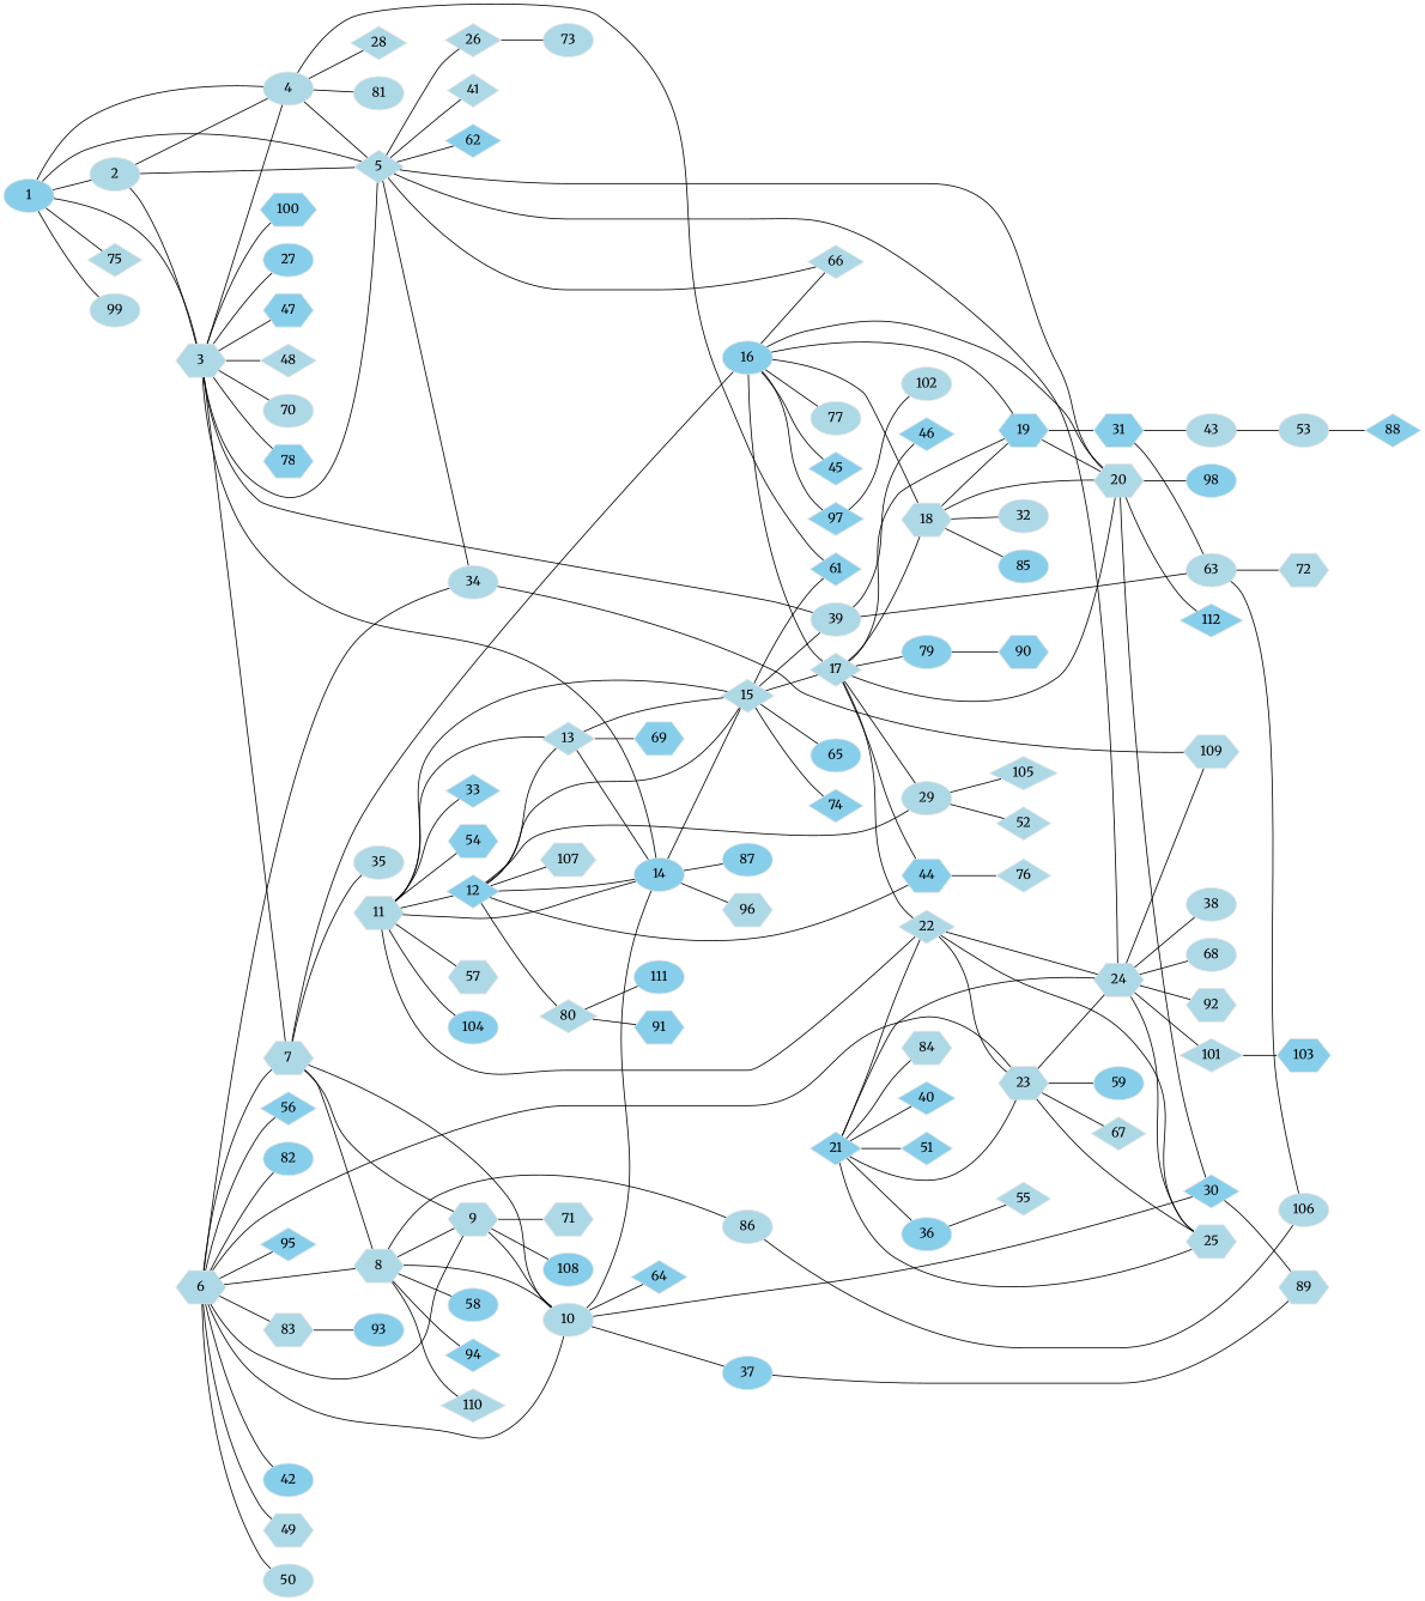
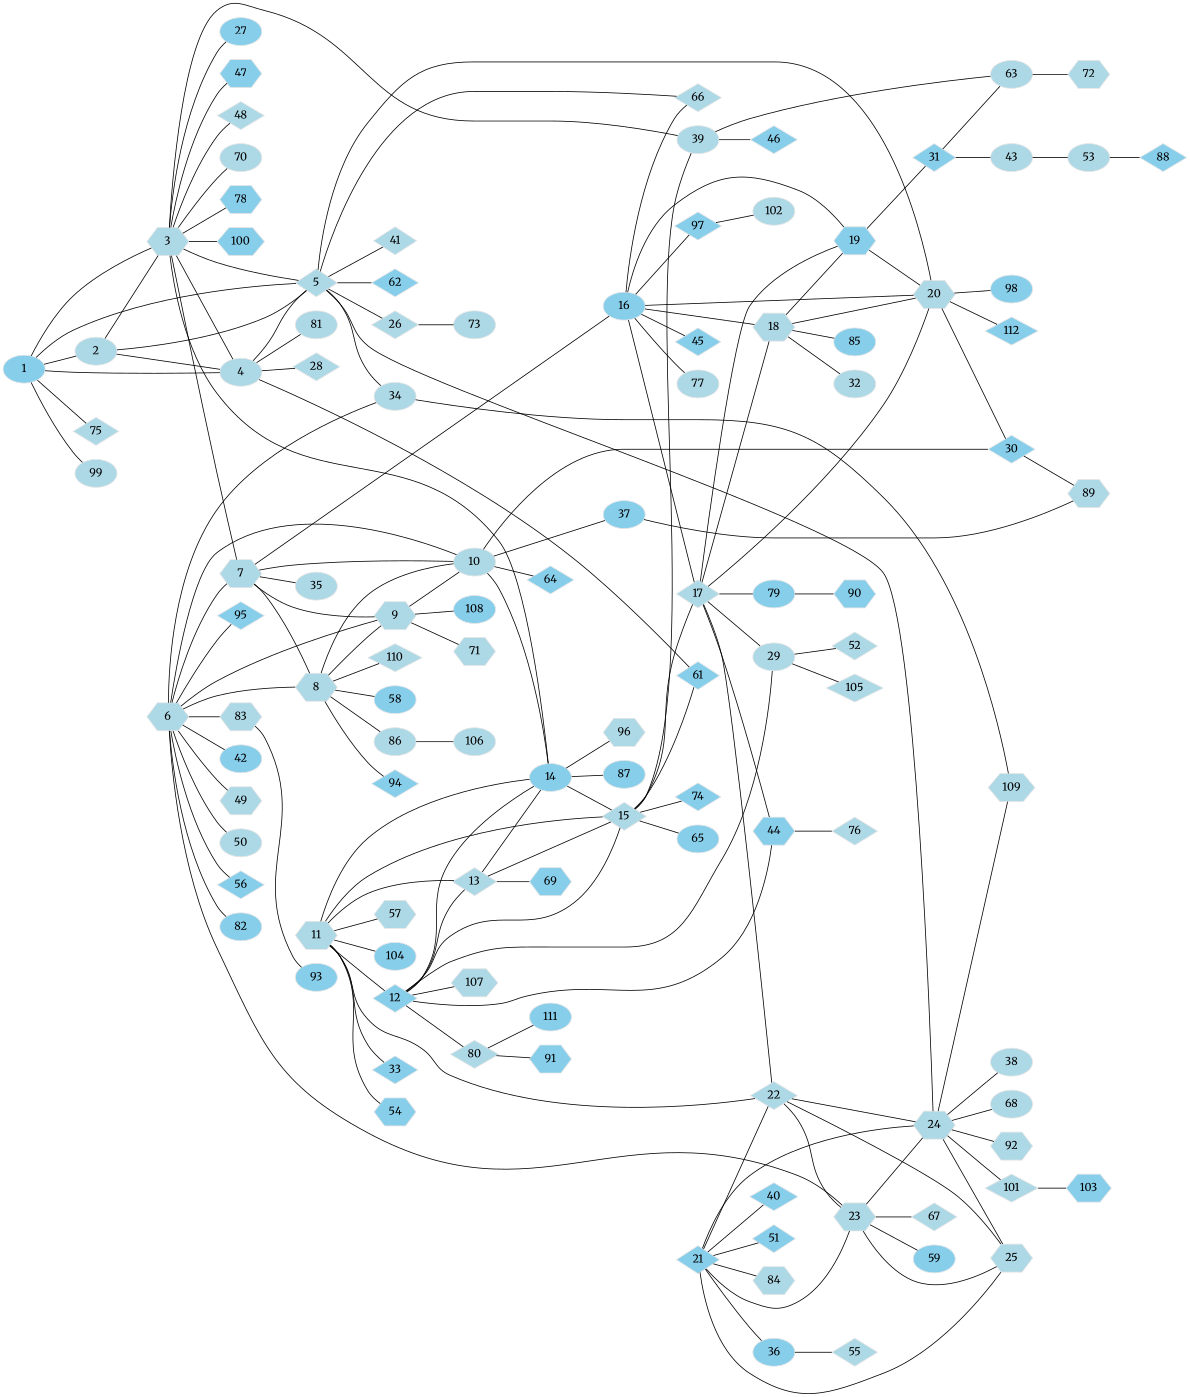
  graph {
    fontname=Merriweather
    rankdir=LR
    node [color=gray90 fillcolor=lightblue fontname=Merriweather shape=ellipse style=filled]
    edge [fontname=Merriweather]
    1 [fillcolor=skyblue]
    2
    3 [shape=hexagon]
    4
    5 [shape=diamond]
    75 [shape=diamond]
    99
    7 [shape=hexagon]
    14 [fillcolor=skyblue]
    27 [fillcolor=skyblue]
    39
    47 [fillcolor=skyblue shape=hexagon]
    48 [shape=diamond]
    70
    78 [fillcolor=skyblue shape=hexagon]
    100 [fillcolor=skyblue shape=hexagon]
    28 [shape=diamond]
    61 [fillcolor=skyblue shape=diamond]
    81
    20 [shape=hexagon]
    24 [shape=hexagon]
    26 [shape=diamond]
    34
    41 [shape=diamond]
    62 [fillcolor=skyblue shape=diamond]
    66 [shape=diamond]
    8 [shape=hexagon]
    9 [shape=hexagon]
    10
    16 [fillcolor=skyblue]
    35
    15 [shape=diamond]
    87 [fillcolor=skyblue]
    96 [shape=hexagon]
    63
    46 [fillcolor=skyblue shape=diamond]
    30 [fillcolor=skyblue shape=diamond]
    98 [fillcolor=skyblue]
    112 [fillcolor=skyblue shape=diamond]
    25 [shape=hexagon]
    38
    68
    92 [shape=hexagon]
    101 [shape=diamond]
    109 [shape=hexagon]
    73
    6 [shape=hexagon]
    23 [shape=hexagon]
    42 [fillcolor=skyblue]
    49 [shape=hexagon]
    50
    56 [fillcolor=skyblue shape=diamond]
    82 [fillcolor=skyblue]
    83 [shape=hexagon]
    95 [fillcolor=skyblue shape=diamond]
    58 [fillcolor=skyblue]
    86
    94 [fillcolor=skyblue shape=diamond]
    110 [shape=diamond]
    71 [shape=hexagon]
    108 [fillcolor=skyblue]
    37 [fillcolor=skyblue]
    64 [fillcolor=skyblue shape=diamond]
    59 [fillcolor=skyblue]
    67 [shape=diamond]
    93 [fillcolor=skyblue]
    17 [shape=diamond]
    18 [shape=hexagon]
    19 [fillcolor=skyblue shape=hexagon]
    45 [fillcolor=skyblue shape=diamond]
    77
    97 [fillcolor=skyblue shape=diamond]
    106
    89 [shape=hexagon]
    11 [shape=hexagon]
    12 [fillcolor=skyblue shape=diamond]
    13 [shape=diamond]
    22 [shape=diamond]
    33 [fillcolor=skyblue shape=diamond]
    54 [fillcolor=skyblue shape=hexagon]
    57 [shape=hexagon]
    104 [fillcolor=skyblue]
    29
    44 [fillcolor=skyblue shape=hexagon]
    80 [shape=diamond]
    107 [shape=hexagon]
    69 [fillcolor=skyblue shape=hexagon]
    65 [fillcolor=skyblue]
    74 [fillcolor=skyblue shape=diamond]
    52 [shape=diamond]
    105 [shape=diamond]
    76 [shape=diamond]
    91 [fillcolor=skyblue shape=hexagon]
    111 [fillcolor=skyblue]
    79 [fillcolor=skyblue]
    32
    85 [fillcolor=skyblue]
-   31 [fillcolor=skyblue shape=hexagon]
+   31 [fillcolor=skyblue shape=diamond]
    102
    90 [fillcolor=skyblue shape=hexagon]
    43
    21 [fillcolor=skyblue shape=diamond]
    36 [fillcolor=skyblue]
    40 [fillcolor=skyblue shape=diamond]
    51 [fillcolor=skyblue shape=diamond]
    84 [shape=hexagon]
    55 [shape=diamond]
    103 [fillcolor=skyblue shape=hexagon]
    53
    72 [shape=hexagon]
    88 [fillcolor=skyblue shape=diamond]
    1 -- 2
    1 -- 3
    1 -- 4
    1 -- 5
    1 -- 75
    1 -- 99
    2 -- 3
    2 -- 4
    2 -- 5
    3 -- 4
    3 -- 5
    3 -- 7
    3 -- 14
    3 -- 27
    3 -- 39
    3 -- 47
    3 -- 48
    3 -- 70
    3 -- 78
    3 -- 100
    4 -- 5
    4 -- 28
    4 -- 61
    4 -- 81
    5 -- 20
    5 -- 24
    5 -- 26
    5 -- 34
    5 -- 41
    5 -- 62
    5 -- 66
    7 -- 8
    7 -- 9
    7 -- 10
    7 -- 16
    7 -- 35
    14 -- 15
    14 -- 87
    14 -- 96
    39 -- 63
    39 -- 46
    20 -- 30
    20 -- 98
    20 -- 112
    24 -- 25
    24 -- 38
    24 -- 68
    24 -- 92
    24 -- 101
    24 -- 109
    26 -- 73
    34 -- 109
    8 -- 9
    8 -- 10
    8 -- 58
    8 -- 86
    8 -- 94
    8 -- 110
    9 -- 10
    9 -- 71
    9 -- 108
    10 -- 14
    10 -- 30
    10 -- 37
    10 -- 64
    16 -- 20
    16 -- 66
    16 -- 17
    16 -- 18
    16 -- 19
    16 -- 45
    16 -- 77
    16 -- 97
    15 -- 39
    15 -- 61
    15 -- 17
    15 -- 65
    15 -- 74
-   63 -- 106
    63 -- 72
    30 -- 89
    101 -- 103
    6 -- 7
    6 -- 34
    6 -- 8
    6 -- 9
    6 -- 10
    6 -- 23
    6 -- 42
    6 -- 49
    6 -- 50
    6 -- 56
    6 -- 82
    6 -- 83
    6 -- 95
    23 -- 24
    23 -- 25
    23 -- 59
    23 -- 67
    83 -- 93
    86 -- 106
    37 -- 89
    17 -- 20
    17 -- 18
    17 -- 19
    17 -- 22
    17 -- 29
    17 -- 44
    17 -- 79
    18 -- 20
    18 -- 19
    18 -- 32
    18 -- 85
    19 -- 20
    19 -- 31
    97 -- 102
    11 -- 14
    11 -- 15
    11 -- 12
    11 -- 13
    11 -- 22
    11 -- 33
    11 -- 54
    11 -- 57
    11 -- 104
    12 -- 14
    12 -- 15
    12 -- 13
    12 -- 29
    12 -- 44
    12 -- 80
    12 -- 107
    13 -- 14
    13 -- 15
    13 -- 69
    22 -- 24
    22 -- 25
    22 -- 23
    29 -- 52
    29 -- 105
    44 -- 76
    80 -- 91
    80 -- 111
    79 -- 90
    31 -- 63
    31 -- 43
    43 -- 53
    21 -- 24
    21 -- 25
    21 -- 23
    21 -- 22
    21 -- 36
    21 -- 40
    21 -- 51
    21 -- 84
    36 -- 55
    53 -- 88
  }
